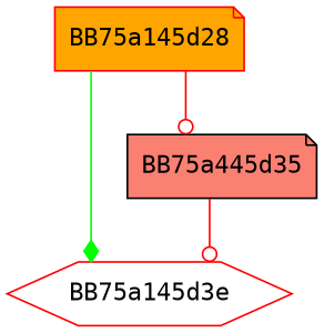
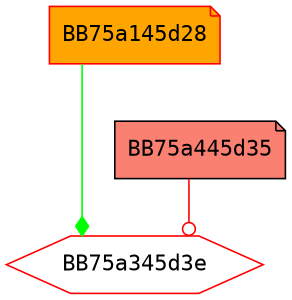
  digraph {
    fontname="DejaVu Sans Mono"
    splines=ortho
    node [color=red fontname="DejaVu Sans Mono" shape=note style=filled]
    edge [arrowhead=odot color=red fontname="DejaVu Sans Mono"]
    BB75a145d28 [fillcolor=orange]
-   BB75a145d3e [fillcolor=white shape=hexagon]
+   BB75a145d3e [fillcolor=white shape=hexagon label=BB75a345d3e]
    n3 [color=black fillcolor=salmon label=BB75a445d35]
    BB75a145d28 -> BB75a145d3e [arrowhead=diamond color=green]
-   BB75a145d28 -> n3
    n3 -> BB75a145d3e
  }
